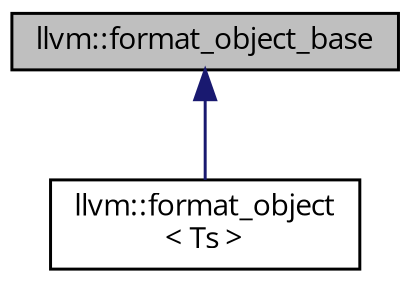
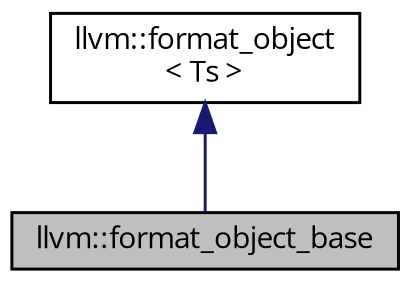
  digraph {
    fontname="Open Sans"
    node [color=black fontname="Open Sans" fontsize=10 shape=record style=filled]
    n1 [fillcolor=grey75 fontcolor=black height=0.2 label="llvm::format_object_base" width=0.4]
    n2 [fillcolor=white height=0.2 label="llvm::format_object\l\< Ts \>" width=0.4]
-   n1 -> n2 [color=midnightblue dir=back fontname="Open Sans" fontsize=10 labelfontname=Helvetica labelfontsize=10 style=solid]
+   n2 -> n1 [color=midnightblue dir=back fontname="Open Sans" fontsize=10 labelfontname=Helvetica labelfontsize=10 style=solid]
  }
